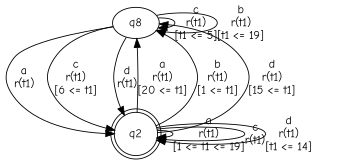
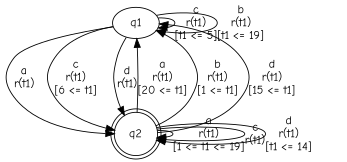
  digraph {
    fontname="Comic Neue"
    node [fontname="Comic Neue"]
    edge [fontname="Comic Neue"]
-   n1 [label=q8]
+   n1 [label=q1]
    n2 [label=q2 shape=doublecircle]
    n1 -> n1 [label="c\nr(t1)\n[t1 <= 5]"]
    n1 -> n1 [label="b\nr(t1)\n[t1 <= 19]"]
    n1 -> n2 [label="a\nr(t1)\n"]
    n1 -> n2 [label="c\nr(t1)\n[6 <= t1]"]
    n1 -> n2 [label="d\nr(t1)\n"]
    n2 -> n1 [label="a\nr(t1)\n[20 <= t1]"]
    n2 -> n1 [label="b\nr(t1)\n[1 <= t1]"]
    n2 -> n1 [label="d\nr(t1)\n[15 <= t1]"]
    n2 -> n2 [label="a\nr(t1)\n[1 <= t1 <= 19]"]
    n2 -> n2 [label="c\nr(t1)\n"]
    n2 -> n2 [label="d\nr(t1)\n[t1 <= 14]"]
  }
